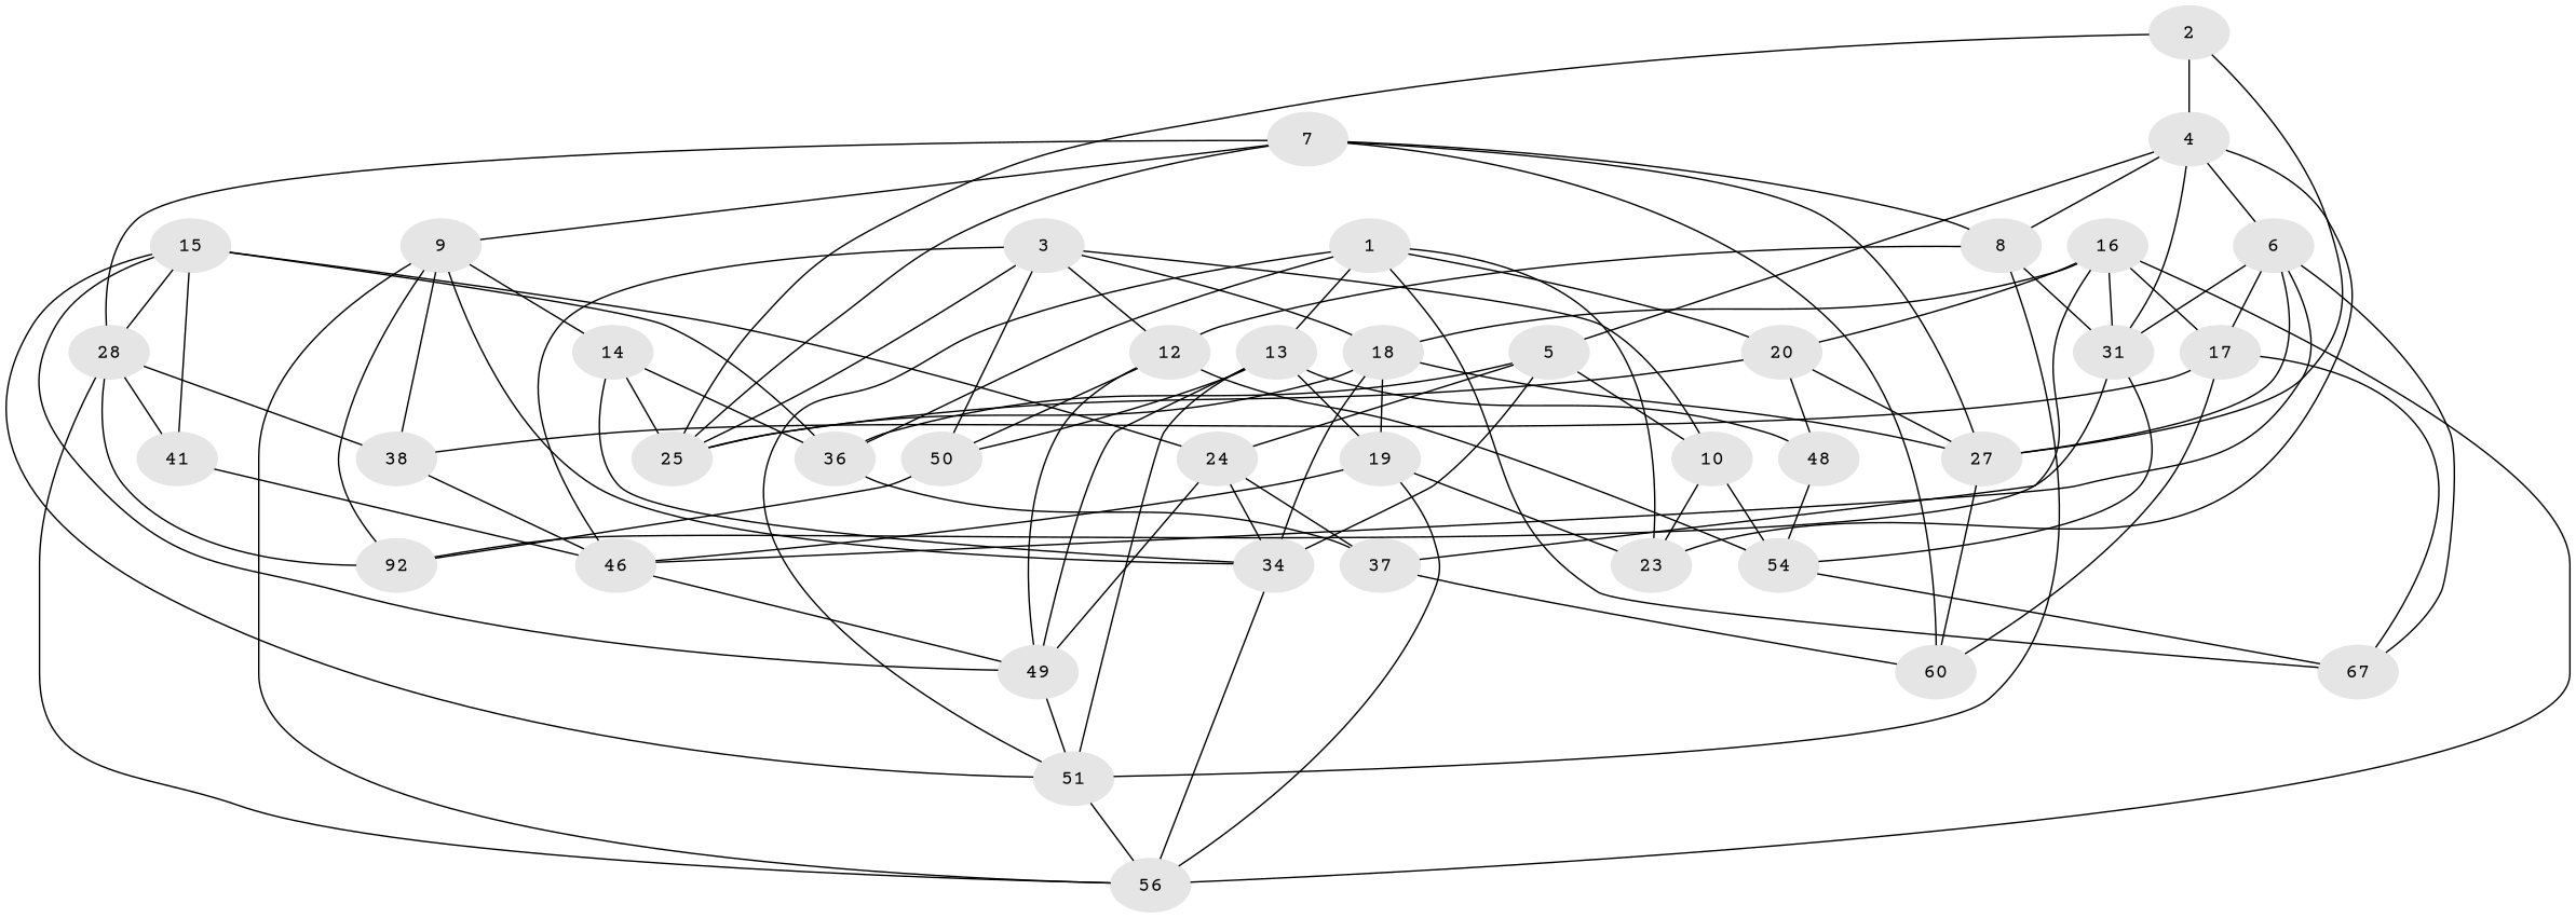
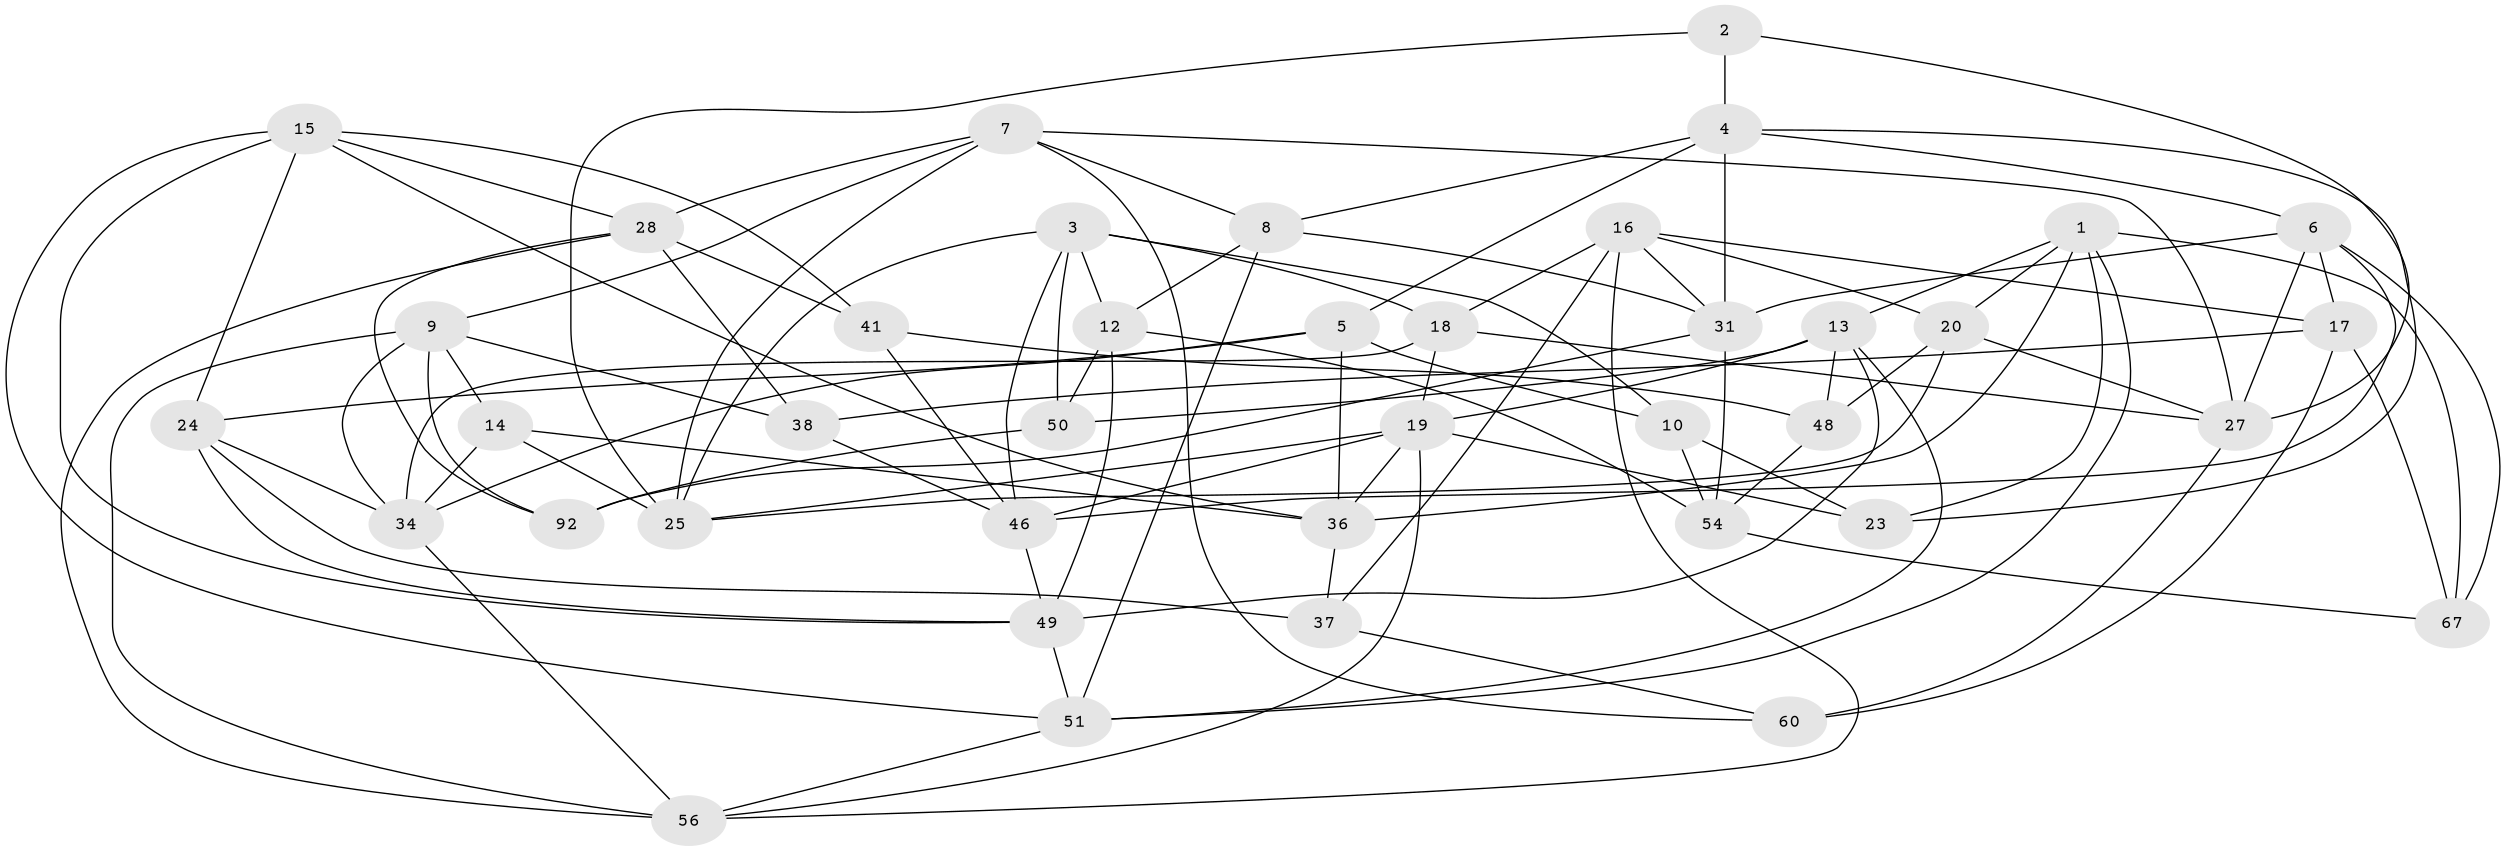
  graph {
    fontname="Courier Prime"
    node [color=gray90 fontname="Courier Prime" style=filled]
    edge [fontname="Courier Prime"]
    1 [super="+33"]
    13 [super="+45"]
    20 [super="+68"]
    23
    36 [super="+66"]
    51 [super="+55"]
    67
    50 [super="+70"]
    49 [super="+63"]
    19 [super="+43"]
    48 [super="+62"]
    n12 [label=25 super="+53"]
    27 [super="+35"]
    37
    56 [super="+57"]
    4 [super="+44"]
    5 [super="+61"]
    6 [super="+25"]
    8 [super="+11"]
    31 [super="+39"]
    2
    60
    3 [super="+29"]
    10
    12 [super="+47"]
    18 [super="+21"]
    46 [super="+64"]
    54 [super="+59"]
    34
    n30 [label=92]
    24 [super="+65"]
    17 [super="+40"]
    38
    7 [super="+32"]
    9 [super="+26"]
    28 [super="+42"]
    14
    41
    15 [super="+58"]
    16 [super="+30"]
    1 -- 13
    1 -- 20
    1 -- 23
    1 -- 36
    1 -- 51
    1 -- 67
    13 -- 51
    13 -- 50
    13 -- 49
    13 -- 19
    13 -- 48
    20 -- 48 [weight=2]
    20 -- n12
    20 -- 27
    36 -- 37
    51 -- 56
    50 -- n30
    49 -- 51
    19 -- 23
+   19 -- 36
    19 -- 56
    19 -- 46
    48 -- 54
    27 -- 60
    37 -- 60
    4 -- 23
    4 -- 5
    4 -- 6
    4 -- 8
    4 -- 31
    5 -- 36
    5 -- 10
    5 -- 34
    5 -- 24
    6 -- 67
    6 -- 27
    6 -- 31
    6 -- 46
    6 -- 17
    8 -- 51
    8 -- 31
    8 -- 12
    31 -- 54
    31 -- n30
    2 -- n12
    2 -- 27
    2 -- 4
    3 -- 50
    3 -- n12
    3 -- 10
    3 -- 12
    3 -- 18
    3 -- 46
    10 -- 23
    10 -- 54
    12 -- 50
    12 -- 49
    12 -- 54 [weight=2]
    18 -- 19
-   18 -- n12
+   19 -- n12
    18 -- 27
    18 -- 34
    46 -- 49
    54 -- 67
    34 -- 56
    24 -- 49
    24 -- 37
    24 -- 34
    17 -- 67
    17 -- 60
    17 -- 38
    38 -- 46
    7 -- n12
    7 -- 27
    7 -- 8
    7 -- 60
    7 -- 9
    7 -- 28
    9 -- 56
    9 -- 34
    9 -- n30
    9 -- 38
    9 -- 14
    28 -- 56
    28 -- n30
    28 -- 38
    28 -- 41
    14 -- 36
    14 -- n12
    14 -- 34
+   41 -- 48
    41 -- 46
    15 -- 36
    15 -- 51
    15 -- 49
    15 -- 24
    15 -- 28
    15 -- 41
    16 -- 20
    16 -- 37
    16 -- 56
    16 -- 31
    16 -- 18
    16 -- 17
  }
